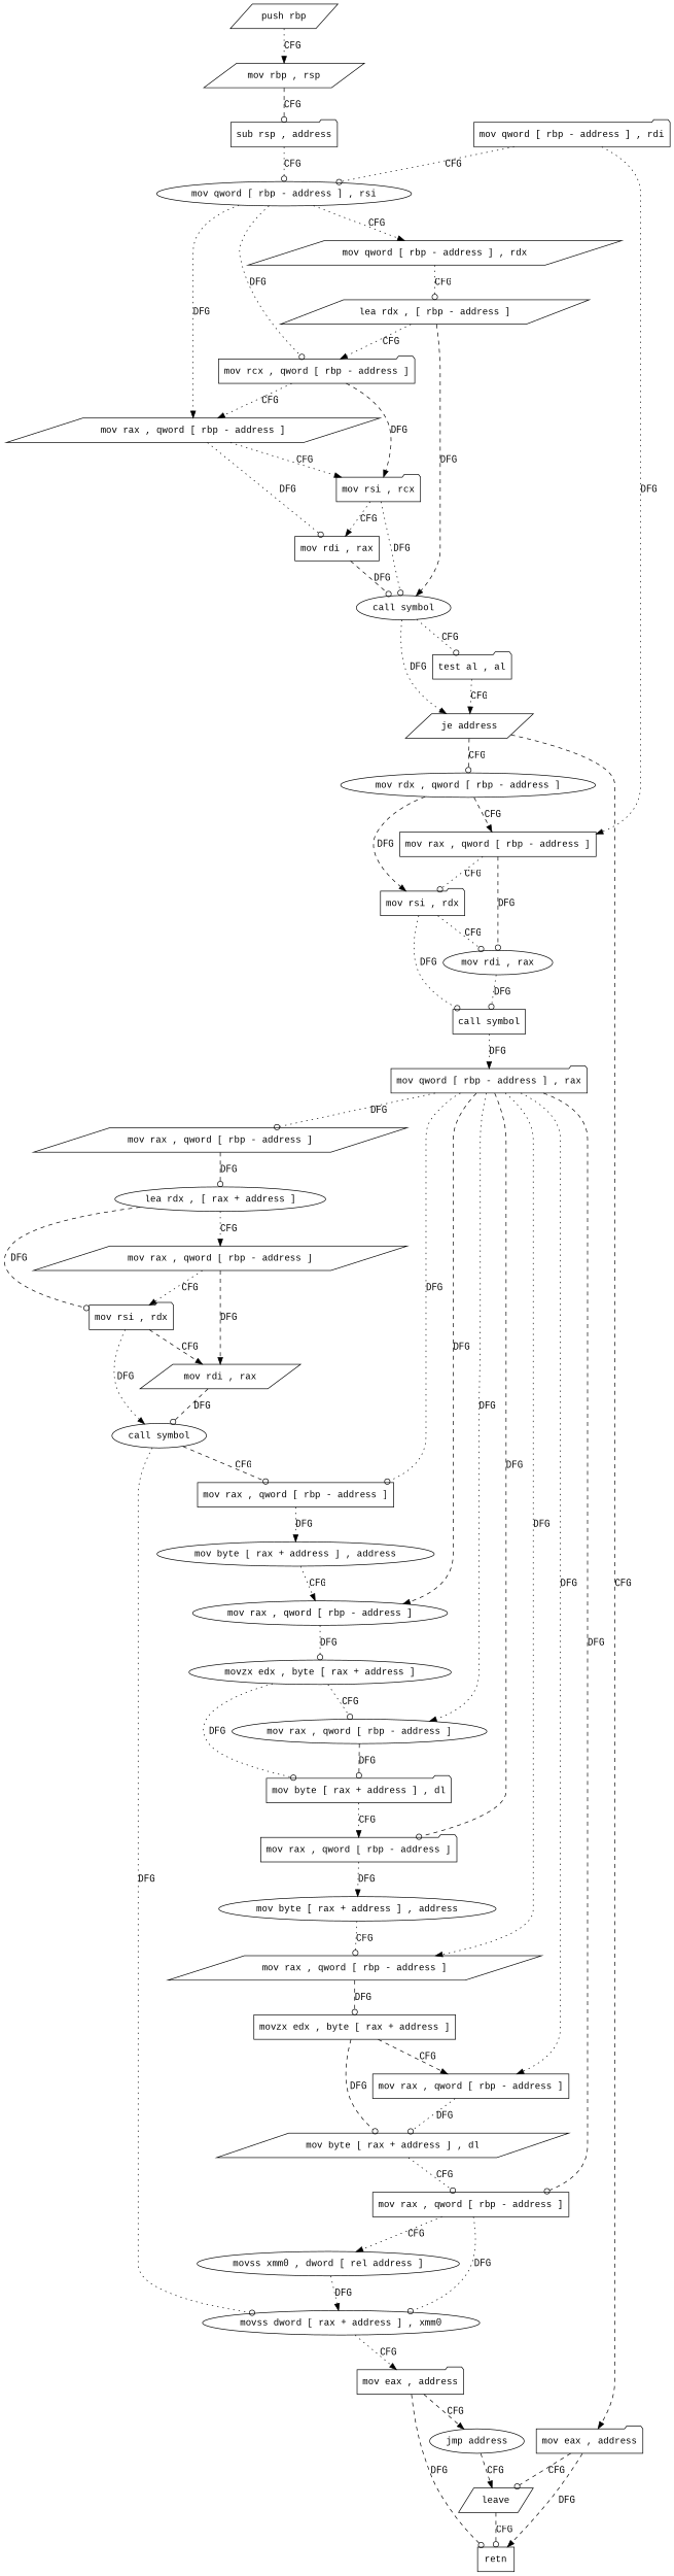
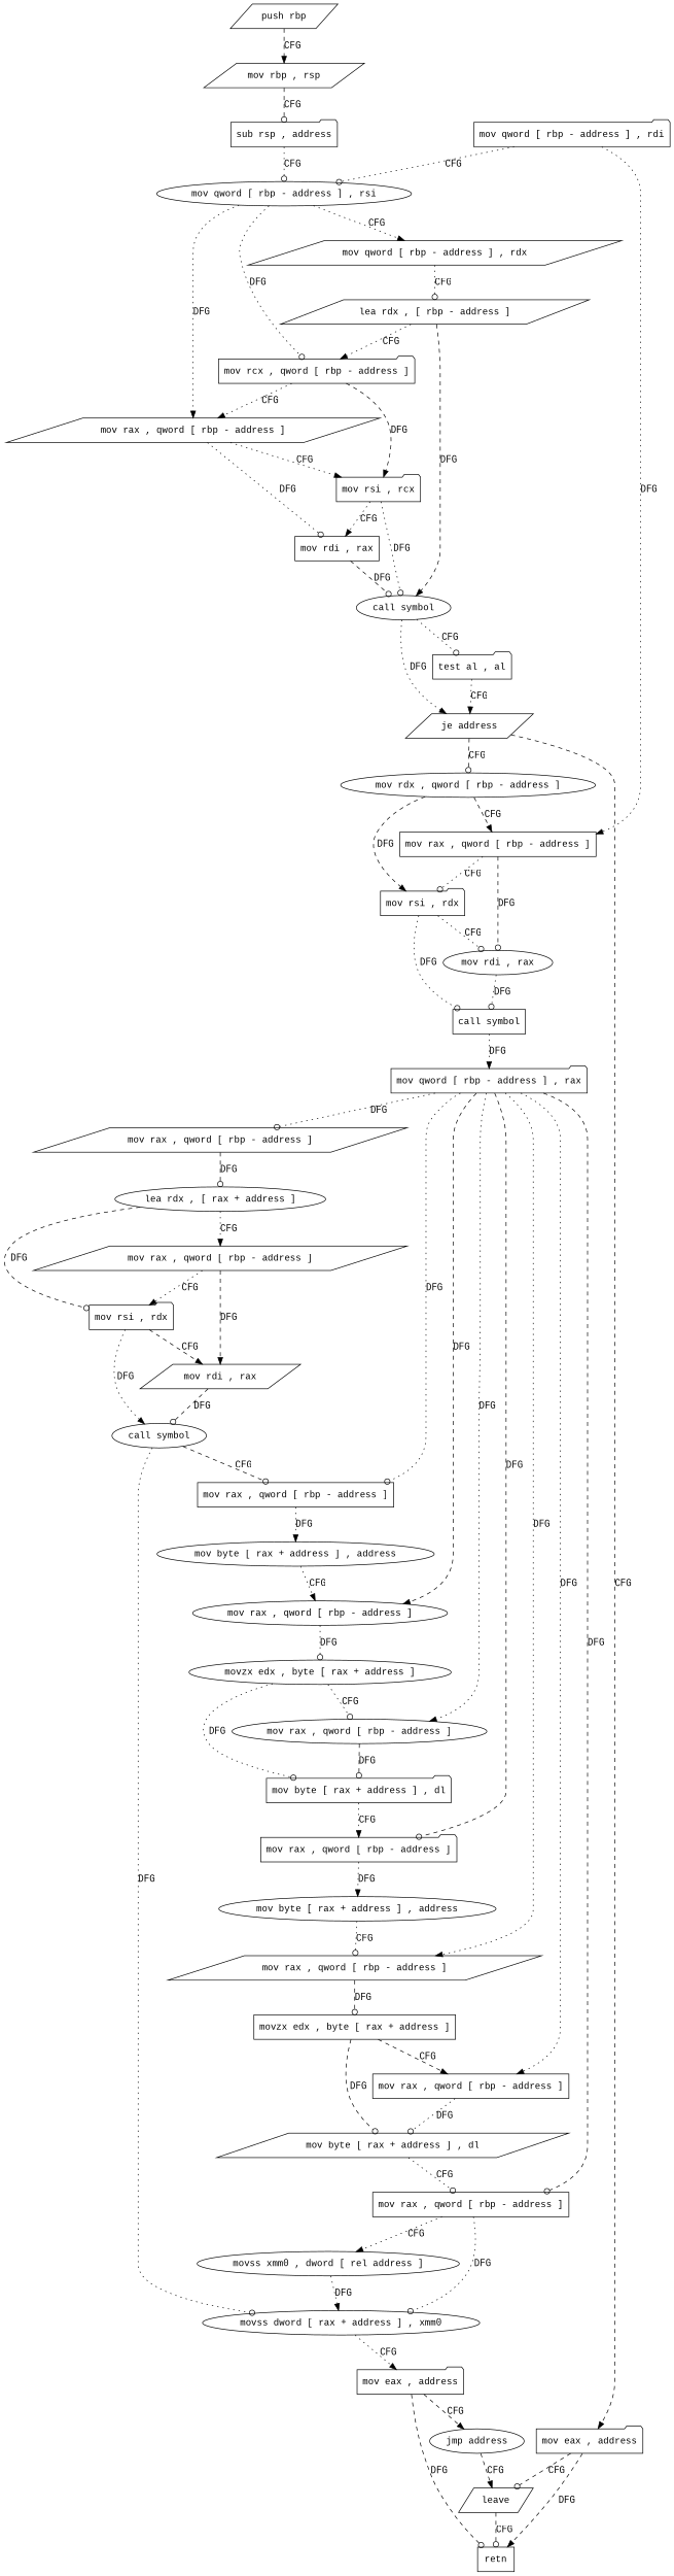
  digraph {
    fontname="Liberation Mono"
    node [fontname="Liberation Mono" shape=ellipse]
    edge [arrowhead=odot fontname="Liberation Mono" style=dotted]
    n1 [label="push rbp" shape=parallelogram]
    n2 [label="mov rbp , rsp" shape=parallelogram]
    n3 [label="sub rsp , address" shape=folder]
    n4 [label="mov qword [ rbp - address ] , rsi"]
    n5 [label="mov qword [ rbp - address ] , rdi" shape=folder]
    n6 [label="mov rax , qword [ rbp - address ]" shape=box]
    n7 [label="mov qword [ rbp - address ] , rdx" shape=parallelogram]
    n8 [label="mov rax , qword [ rbp - address ]" shape=parallelogram]
    n9 [label="mov rcx , qword [ rbp - address ]" shape=folder]
    n10 [label="mov rsi , rdx" shape=folder]
    n11 [label="mov rdi , rax"]
    n12 [label="lea rdx , [ rbp - address ]" shape=parallelogram]
    n13 [label="mov rsi , rcx" shape=folder]
    n14 [label="mov rdi , rax" shape=box]
    n15 [label="call symbol"]
    n16 [label="test al , al" shape=folder]
    n17 [label="je address" shape=parallelogram]
    n18 [label="mov eax , address" shape=folder]
    n19 [label="mov rdx , qword [ rbp - address ]"]
    n20 [label=leave shape=parallelogram]
    n21 [label=retn shape=box]
    n22 [label="call symbol" shape=box]
    n23 [label="mov qword [ rbp - address ] , rax" shape=folder]
    n24 [label="mov rax , qword [ rbp - address ]" shape=parallelogram]
    n25 [label="mov rax , qword [ rbp - address ]" shape=box]
    n26 [label="mov rax , qword [ rbp - address ]"]
    n27 [label="mov rax , qword [ rbp - address ]"]
    n28 [label="mov rax , qword [ rbp - address ]" shape=folder]
    n29 [label="mov rax , qword [ rbp - address ]" shape=parallelogram]
    n30 [label="mov rax , qword [ rbp - address ]" shape=box]
    n31 [label="mov rax , qword [ rbp - address ]" shape=box]
    n32 [label="lea rdx , [ rax + address ]"]
    n33 [label="mov byte [ rax + address ] , address"]
    n34 [label="movzx edx , byte [ rax + address ]"]
    n35 [label="mov byte [ rax + address ] , dl" shape=folder]
    n36 [label="mov byte [ rax + address ] , address"]
    n37 [label="movzx edx , byte [ rax + address ]" shape=box]
    n38 [label="mov byte [ rax + address ] , dl" shape=parallelogram]
    n39 [label="movss dword [ rax + address ] , xmm0"]
    n40 [label="movss xmm0 , dword [ rel address ]"]
    n41 [label="mov rax , qword [ rbp - address ]" shape=parallelogram]
    n42 [label="mov rsi , rdx" shape=folder]
    n43 [label="mov rdi , rax" shape=parallelogram]
    n44 [label="call symbol"]
    n45 [label="mov eax , address" shape=folder]
    n46 [label="jmp address"]
-   n1 -> n2 [arrowhead=normal label=CFG]
+   n1 -> n2 [arrowhead=normal label=CFG style=dashed]
    n2 -> n3 [label=CFG style=dashed]
    n3 -> n4 [label=CFG]
    n4 -> n7 [arrowhead=normal label=CFG]
    n4 -> n8 [arrowhead=normal label=DFG]
    n4 -> n9 [label=DFG]
    n5 -> n4 [label=CFG]
    n5 -> n6 [arrowhead=normal label=DFG]
    n6 -> n10 [label=CFG]
    n6 -> n11 [label=DFG style=dashed]
    n7 -> n12 [label=CFG]
    n8 -> n13 [arrowhead=normal label=CFG]
    n8 -> n14 [label=DFG]
    n9 -> n8 [arrowhead=normal label=CFG]
    n9 -> n13 [arrowhead=normal label=DFG style=dashed]
    n10 -> n11 [label=CFG]
    n10 -> n22 [label=DFG]
    n11 -> n22 [label=DFG]
    n12 -> n9 [arrowhead=normal label=CFG]
    n12 -> n15 [arrowhead=normal label=DFG style=dashed]
    n13 -> n14 [arrowhead=normal label=CFG]
    n13 -> n15 [label=DFG]
    n14 -> n15 [label=DFG style=dashed]
    n15 -> n16 [label=CFG]
    n15 -> n17 [arrowhead=normal label=DFG]
    n16 -> n17 [arrowhead=normal label=CFG]
    n17 -> n18 [arrowhead=normal label=CFG style=dashed]
    n17 -> n19 [label=CFG style=dashed]
    n18 -> n20 [label=CFG style=dashed]
    n18 -> n21 [arrowhead=normal label=DFG style=dashed]
    n19 -> n6 [arrowhead=normal label=CFG style=dashed]
    n19 -> n10 [arrowhead=normal label=DFG style=dashed]
    n20 -> n21 [label=CFG style=dashed]
    n22 -> n23 [arrowhead=normal label=DFG]
    n23 -> n24 [label=DFG]
    n23 -> n25 [label=DFG]
    n23 -> n26 [arrowhead=normal label=DFG style=dashed]
    n23 -> n27 [arrowhead=normal label=DFG]
    n23 -> n28 [label=DFG style=dashed]
    n23 -> n29 [arrowhead=normal label=DFG]
    n23 -> n30 [arrowhead=normal label=DFG]
    n23 -> n31 [label=DFG style=dashed]
    n24 -> n32 [label=DFG style=dashed]
    n25 -> n33 [arrowhead=normal label=DFG]
    n26 -> n34 [label=DFG]
    n27 -> n35 [label=DFG style=dashed]
    n28 -> n36 [arrowhead=normal label=DFG]
    n29 -> n37 [label=DFG style=dashed]
    n30 -> n38 [label=DFG]
    n31 -> n39 [label=DFG]
    n31 -> n40 [arrowhead=normal label=CFG]
    n32 -> n41 [arrowhead=normal label=CFG]
    n32 -> n42 [label=DFG style=dashed]
    n33 -> n26 [arrowhead=normal label=CFG]
    n34 -> n27 [label=CFG]
    n34 -> n35 [label=DFG]
    n35 -> n28 [arrowhead=normal label=CFG]
    n36 -> n29 [label=CFG]
    n37 -> n30 [arrowhead=normal label=CFG style=dashed]
    n37 -> n38 [label=DFG style=dashed]
    n38 -> n31 [label=CFG]
    n39 -> n45 [arrowhead=normal label=CFG]
    n40 -> n39 [arrowhead=normal label=DFG]
    n41 -> n42 [arrowhead=normal label=CFG]
    n41 -> n43 [arrowhead=normal label=DFG style=dashed]
    n42 -> n43 [arrowhead=normal label=CFG style=dashed]
    n42 -> n44 [arrowhead=normal label=DFG]
    n43 -> n44 [label=DFG style=dashed]
    n44 -> n25 [label=CFG style=dashed]
    n44 -> n39 [label=DFG]
    n45 -> n21 [label=DFG style=dashed]
    n45 -> n46 [arrowhead=normal label=CFG style=dashed]
    n46 -> n20 [arrowhead=normal label=CFG style=dashed]
  }
